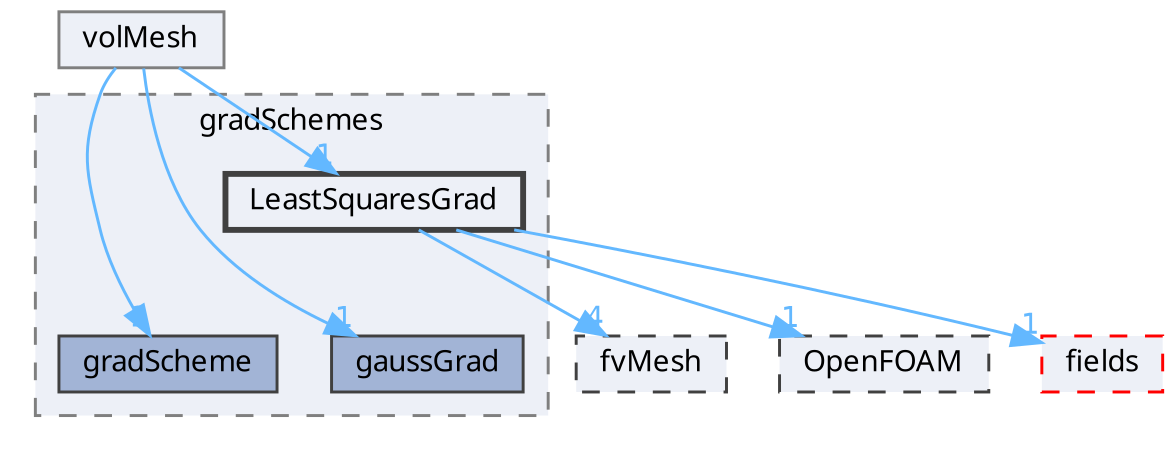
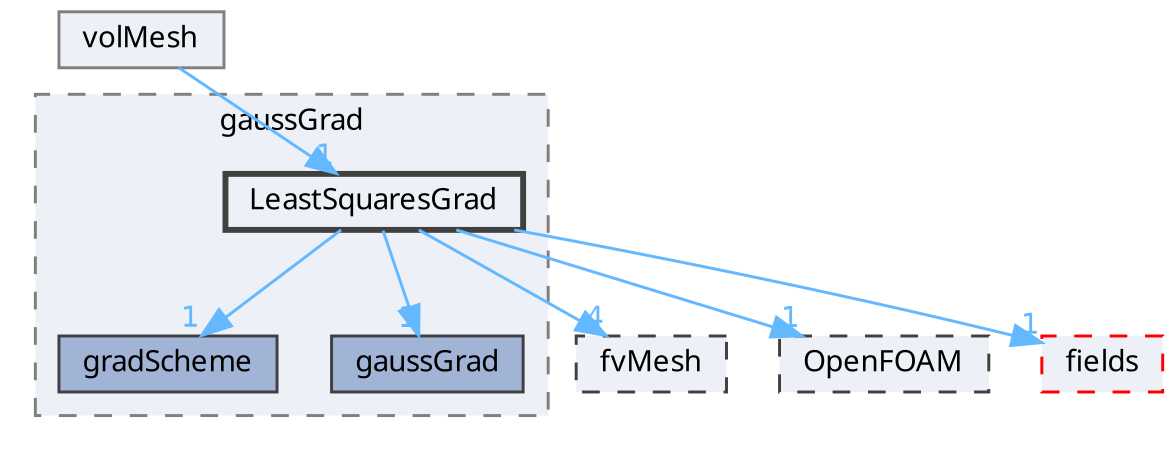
  digraph {
    compound=true
    fontname="Noto Sans"
    node [color=grey25 fillcolor="#edf0f7" fontname="Noto Sans" fontsize=10 shape=box style=filled]
    edge [color=steelblue1 fontcolor=steelblue1 fontname="Noto Sans" fontsize=10 headlabel=1 labeldistance=1.5 labelfontname=Helvetica labelfontsize=10]
    n1 [fillcolor="#a2b4d6" height=0.2 label=gradScheme width=0.4]
    n2 [fillcolor="#a2b4d6" height=0.2 label=gaussGrad width=0.4]
    n3 [height=0.2 label=LeastSquaresGrad style="filled,bold" width=0.4]
    n4 [color=red height=0.2 label=fields style="filled,dashed" width=0.4]
    n5 [height=0.2 label=fvMesh style="filled,dashed" width=0.4]
    n6 [height=0.2 label=OpenFOAM style="filled,dashed" width=0.4]
    n7 [color=grey50 height=0.2 label=volMesh width=0.4]
    subgraph cluster_1 {
      bgcolor="#edf0f7"
      fontsize=10
-     label=gradSchemes
+     label=gaussGrad
      pencolor=grey50
      style="filled,dashed"
      n1
      n2
      n3
    }
-   n7 -> n1
-   n7 -> n2
+   n3 -> n1
+   n3 -> n2
    n3 -> n4
    n3 -> n5 [headlabel=4]
    n3 -> n6
    n7 -> n3
  }
